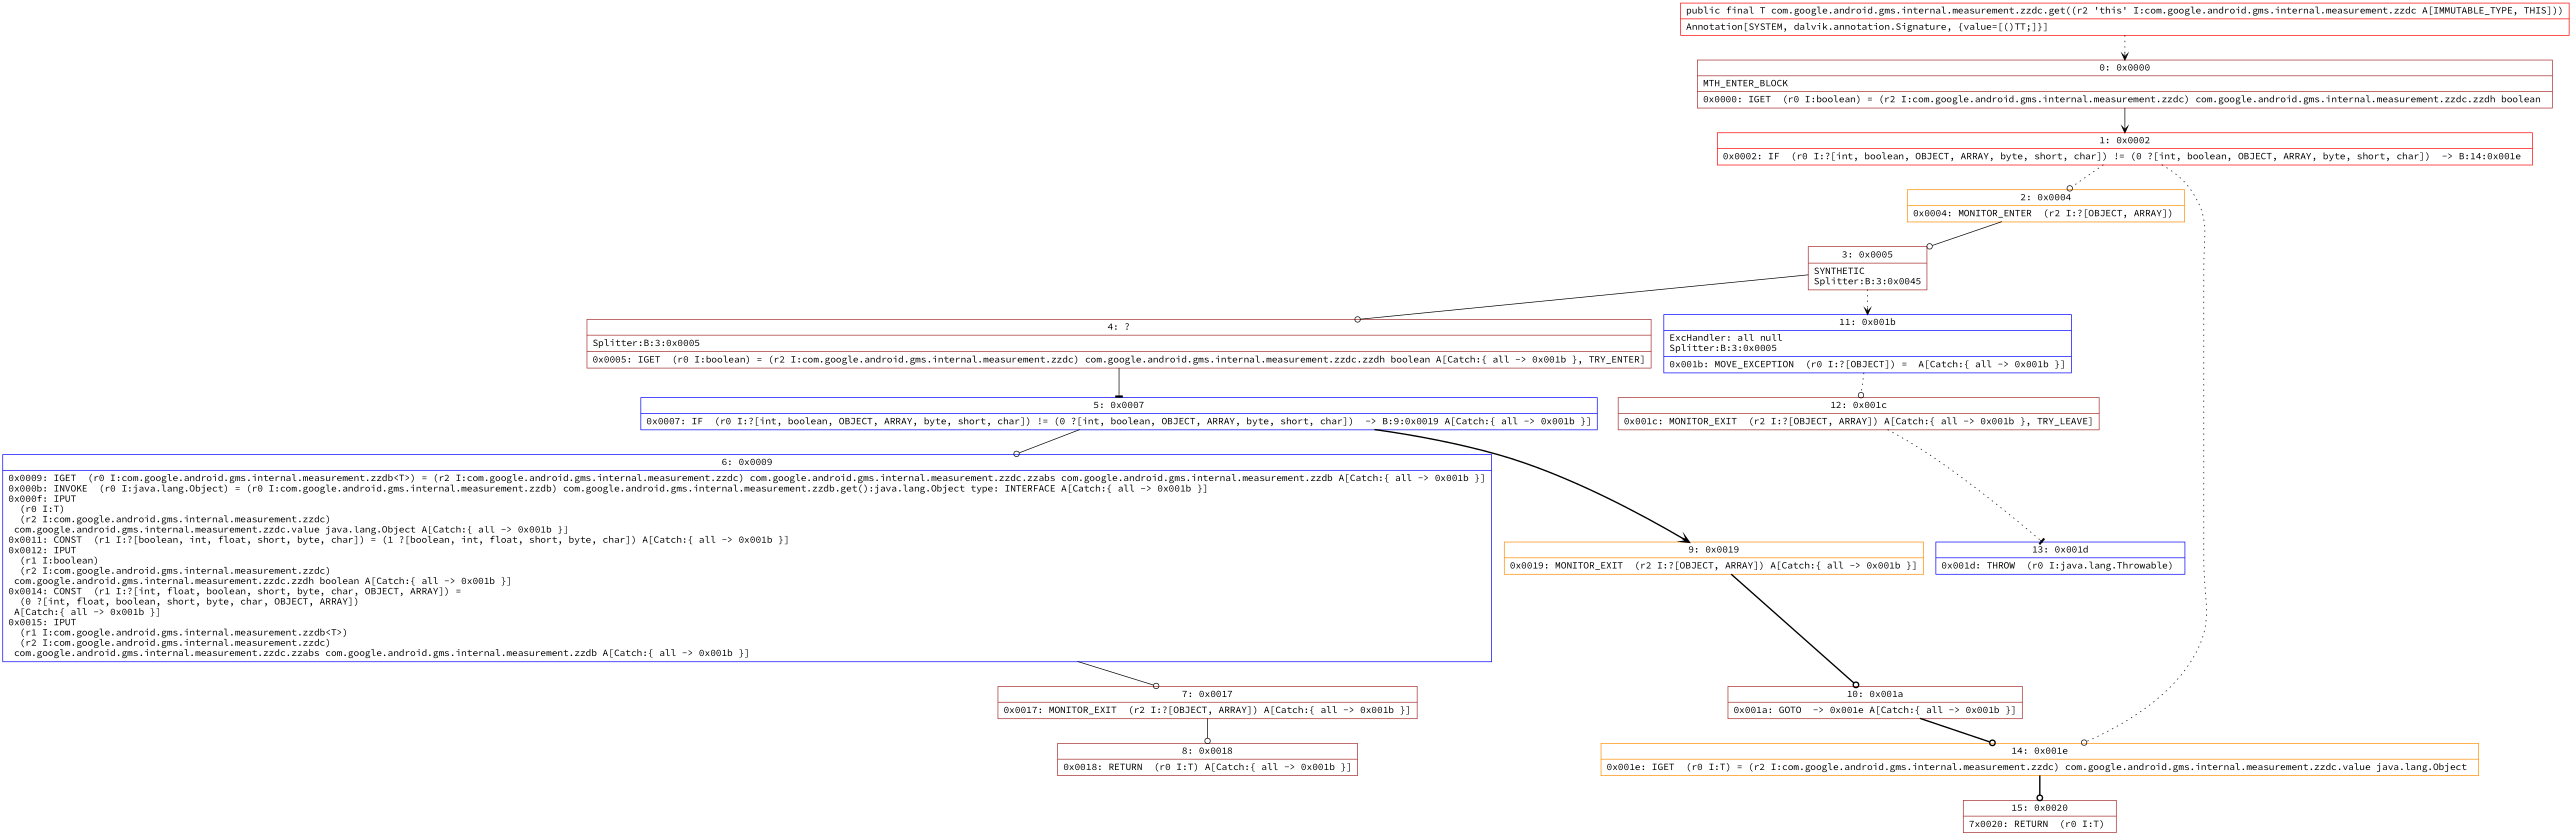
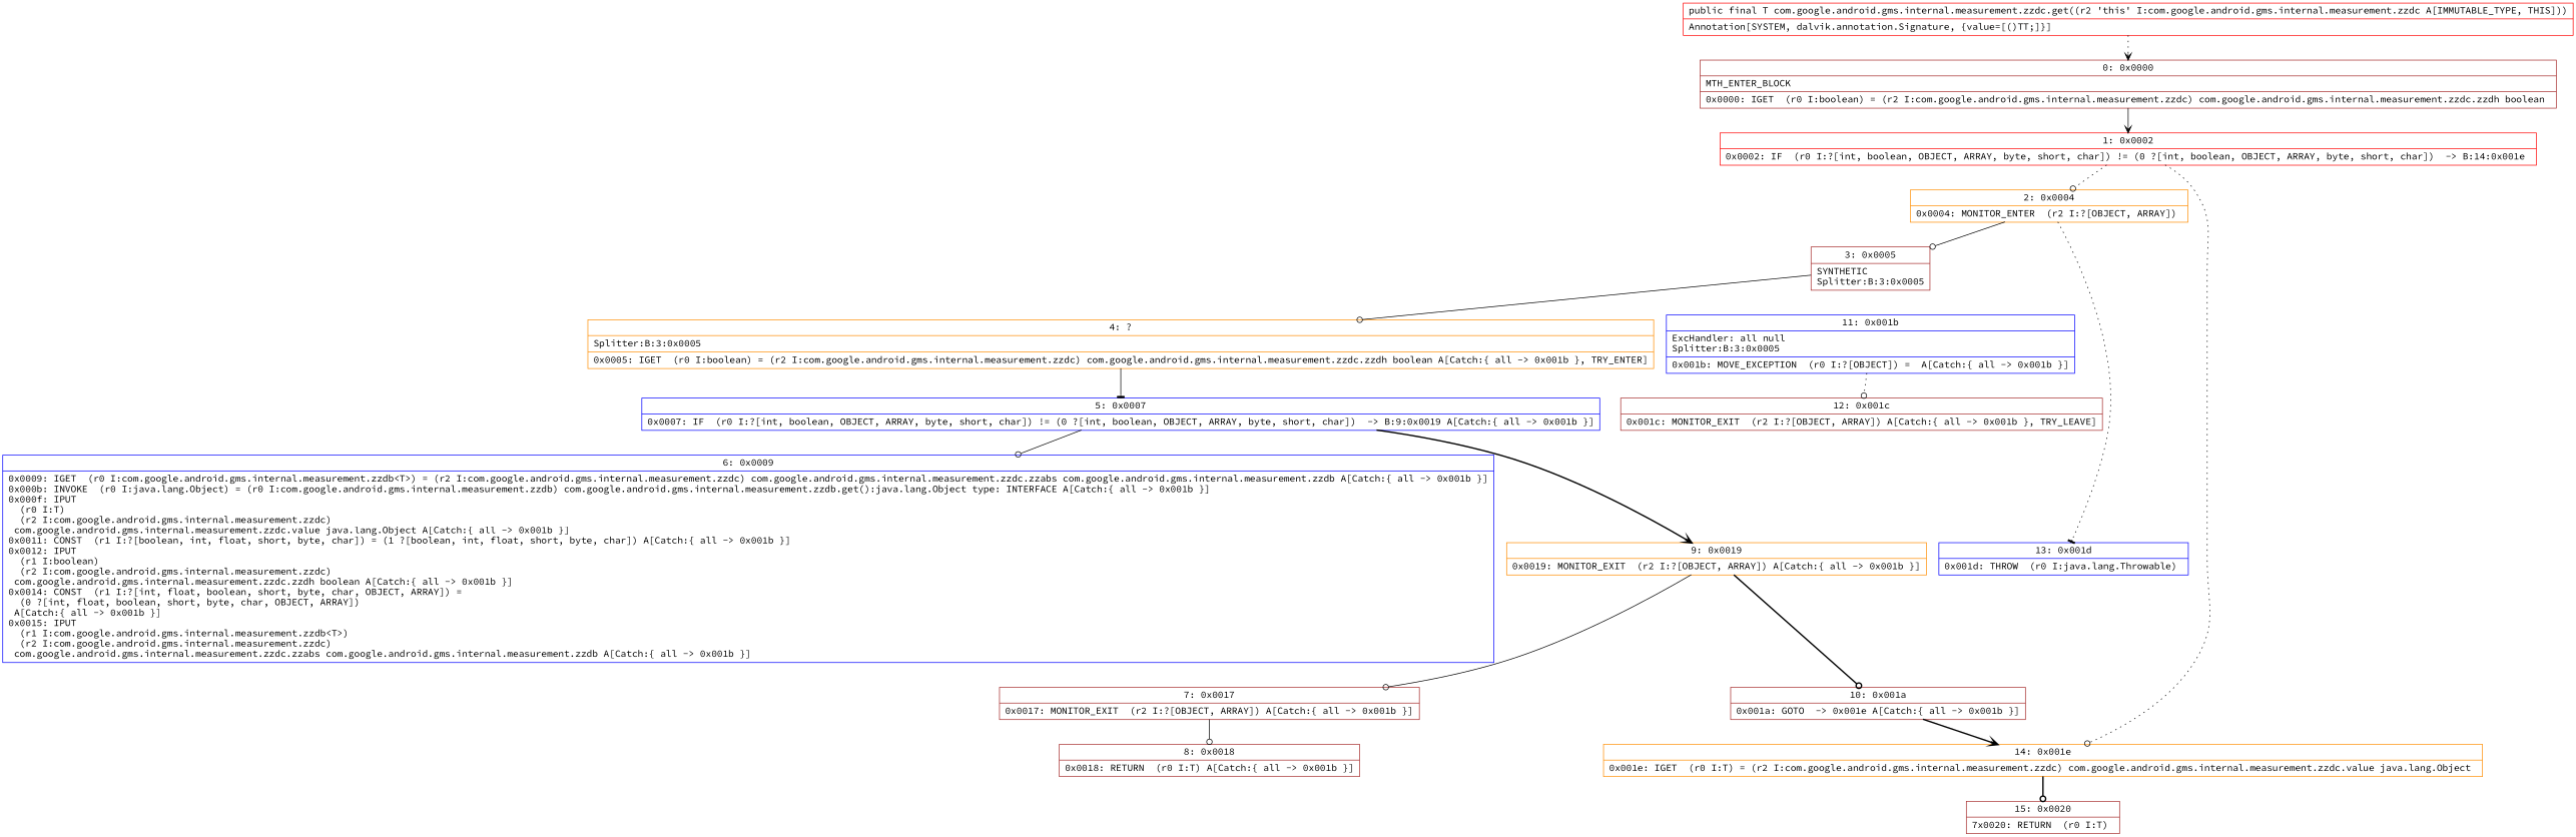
  digraph {
    fontname="Source Code Pro"
    node [color=brown fontname="Source Code Pro" shape=record]
    edge [arrowhead=odot fontname="Source Code Pro" style=solid]
    n1 [label="{0\:\ 0x0000|MTH_ENTER_BLOCK\l|0x0000: IGET  (r0 I:boolean) = (r2 I:com.google.android.gms.internal.measurement.zzdc) com.google.android.gms.internal.measurement.zzdc.zzdh boolean \l}"]
    n2 [color=red label="{1\:\ 0x0002|0x0002: IF  (r0 I:?[int, boolean, OBJECT, ARRAY, byte, short, char]) != (0 ?[int, boolean, OBJECT, ARRAY, byte, short, char])  \-\> B:14:0x001e \l}"]
    n3 [color=darkorange label="{2\:\ 0x0004|0x0004: MONITOR_ENTER  (r2 I:?[OBJECT, ARRAY]) \l}"]
    n4 [color=darkorange label="{14\:\ 0x001e|0x001e: IGET  (r0 I:T) = (r2 I:com.google.android.gms.internal.measurement.zzdc) com.google.android.gms.internal.measurement.zzdc.value java.lang.Object \l}"]
-   n5 [label="{3\:\ 0x0005|SYNTHETIC\lSplitter:B:3:0x0045\l}"]
+   n5 [label="{3\:\ 0x0005|SYNTHETIC\lSplitter:B:3:0x0005\l}"]
    n6 [label="{15\:\ 0x0020|7x0020: RETURN  (r0 I:T) \l}"]
-   n7 [label="{4\:\ ?|Splitter:B:3:0x0005\l|0x0005: IGET  (r0 I:boolean) = (r2 I:com.google.android.gms.internal.measurement.zzdc) com.google.android.gms.internal.measurement.zzdc.zzdh boolean A[Catch:\{ all \-\> 0x001b \}, TRY_ENTER]\l}"]
+   n7 [color=darkorange label="{4\:\ ?|Splitter:B:3:0x0005\l|0x0005: IGET  (r0 I:boolean) = (r2 I:com.google.android.gms.internal.measurement.zzdc) com.google.android.gms.internal.measurement.zzdc.zzdh boolean A[Catch:\{ all \-\> 0x001b \}, TRY_ENTER]\l}"]
    n8 [color=blue label="{11\:\ 0x001b|ExcHandler: all null\lSplitter:B:3:0x0005\l|0x001b: MOVE_EXCEPTION  (r0 I:?[OBJECT]) =  A[Catch:\{ all \-\> 0x001b \}]\l}"]
    n9 [color=blue label="{5\:\ 0x0007|0x0007: IF  (r0 I:?[int, boolean, OBJECT, ARRAY, byte, short, char]) != (0 ?[int, boolean, OBJECT, ARRAY, byte, short, char])  \-\> B:9:0x0019 A[Catch:\{ all \-\> 0x001b \}]\l}"]
    n10 [label="{12\:\ 0x001c|0x001c: MONITOR_EXIT  (r2 I:?[OBJECT, ARRAY]) A[Catch:\{ all \-\> 0x001b \}, TRY_LEAVE]\l}"]
    n11 [color=blue label="{6\:\ 0x0009|0x0009: IGET  (r0 I:com.google.android.gms.internal.measurement.zzdb\<T\>) = (r2 I:com.google.android.gms.internal.measurement.zzdc) com.google.android.gms.internal.measurement.zzdc.zzabs com.google.android.gms.internal.measurement.zzdb A[Catch:\{ all \-\> 0x001b \}]\l0x000b: INVOKE  (r0 I:java.lang.Object) = (r0 I:com.google.android.gms.internal.measurement.zzdb) com.google.android.gms.internal.measurement.zzdb.get():java.lang.Object type: INTERFACE A[Catch:\{ all \-\> 0x001b \}]\l0x000f: IPUT  \l  (r0 I:T)\l  (r2 I:com.google.android.gms.internal.measurement.zzdc)\l com.google.android.gms.internal.measurement.zzdc.value java.lang.Object A[Catch:\{ all \-\> 0x001b \}]\l0x0011: CONST  (r1 I:?[boolean, int, float, short, byte, char]) = (1 ?[boolean, int, float, short, byte, char]) A[Catch:\{ all \-\> 0x001b \}]\l0x0012: IPUT  \l  (r1 I:boolean)\l  (r2 I:com.google.android.gms.internal.measurement.zzdc)\l com.google.android.gms.internal.measurement.zzdc.zzdh boolean A[Catch:\{ all \-\> 0x001b \}]\l0x0014: CONST  (r1 I:?[int, float, boolean, short, byte, char, OBJECT, ARRAY]) = \l  (0 ?[int, float, boolean, short, byte, char, OBJECT, ARRAY])\l A[Catch:\{ all \-\> 0x001b \}]\l0x0015: IPUT  \l  (r1 I:com.google.android.gms.internal.measurement.zzdb\<T\>)\l  (r2 I:com.google.android.gms.internal.measurement.zzdc)\l com.google.android.gms.internal.measurement.zzdc.zzabs com.google.android.gms.internal.measurement.zzdb A[Catch:\{ all \-\> 0x001b \}]\l}"]
    n12 [color=darkorange label="{9\:\ 0x0019|0x0019: MONITOR_EXIT  (r2 I:?[OBJECT, ARRAY]) A[Catch:\{ all \-\> 0x001b \}]\l}"]
    n13 [label="{7\:\ 0x0017|0x0017: MONITOR_EXIT  (r2 I:?[OBJECT, ARRAY]) A[Catch:\{ all \-\> 0x001b \}]\l}"]
    n14 [label="{10\:\ 0x001a|0x001a: GOTO  \-\> 0x001e A[Catch:\{ all \-\> 0x001b \}]\l}"]
    n15 [label="{8\:\ 0x0018|0x0018: RETURN  (r0 I:T) A[Catch:\{ all \-\> 0x001b \}]\l}"]
    n16 [color=blue label="{13\:\ 0x001d|0x001d: THROW  (r0 I:java.lang.Throwable) \l}"]
    n17 [color=red label="{public final T com.google.android.gms.internal.measurement.zzdc.get((r2 'this' I:com.google.android.gms.internal.measurement.zzdc A[IMMUTABLE_TYPE, THIS]))  | Annotation[SYSTEM, dalvik.annotation.Signature, \{value=[()TT;]\}]\l}"]
    n1 -> n2 [arrowhead=vee]
    n2 -> n3 [style=dotted]
    n2 -> n4 [style=dotted]
    n3 -> n5
    n4 -> n6 [style=bold]
    n5 -> n7
-   n5 -> n8 [arrowhead=vee style=dotted]
    n7 -> n9 [arrowhead=tee]
    n8 -> n10 [style=dotted]
    n9 -> n11
    n9 -> n12 [arrowhead=vee style=bold]
-   n10 -> n16 [arrowhead=tee style=dotted]
-   n11 -> n13
+   n3 -> n16 [arrowhead=tee style=dotted]
+   n12 -> n13
    n12 -> n14 [style=bold]
    n13 -> n15
-   n14 -> n4 [style=bold]
+   n14 -> n4 [arrowhead=vee style=bold]
    n17 -> n1 [arrowhead=vee style=dotted]
  }
